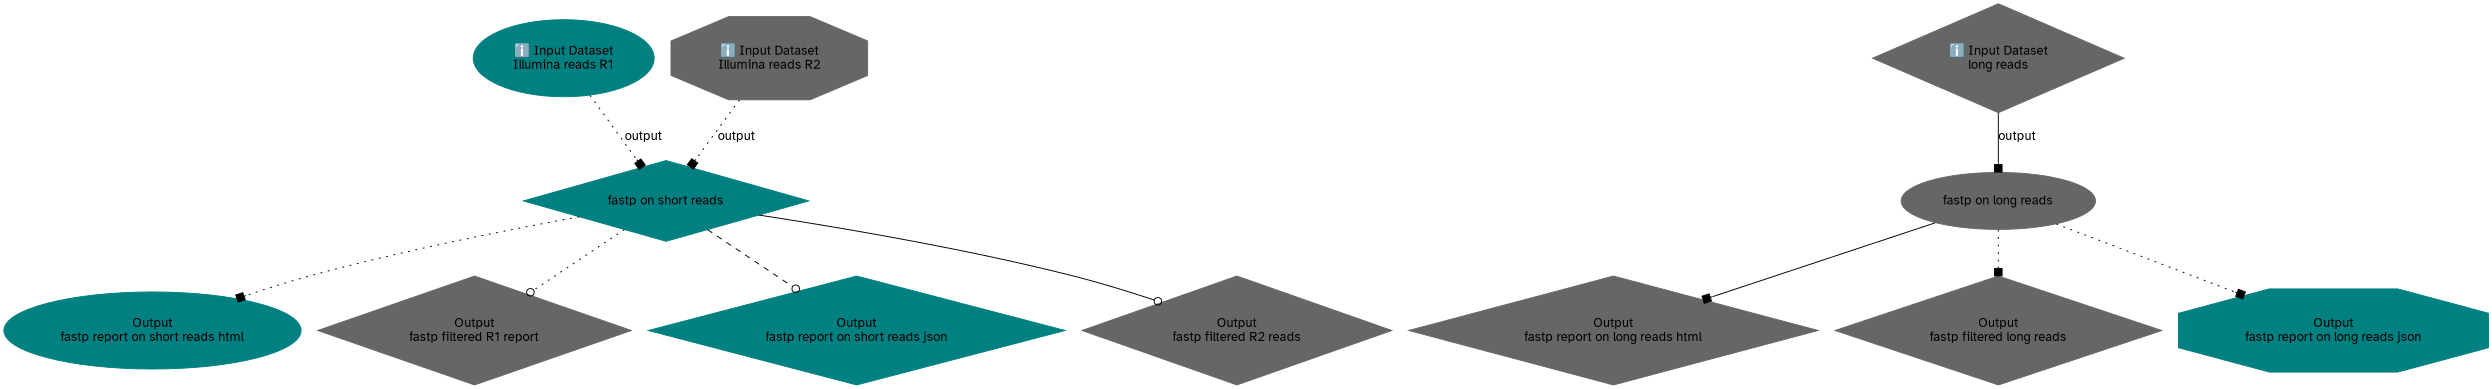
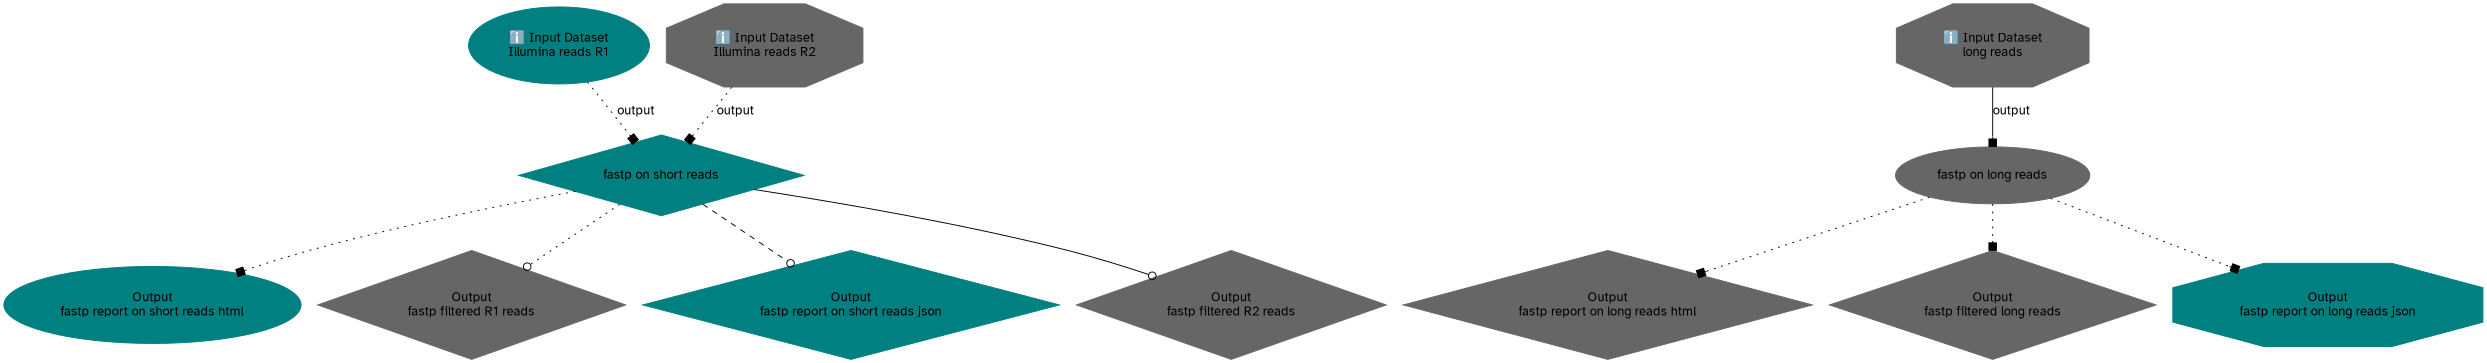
  digraph {
    node [color=gray40 fontname="Atkinson Hyperlegible" margin="0.2,0.2" shape=diamond style=filled]
    edge [arrowhead=box fontname="Atkinson Hyperlegible" style=dotted]
    n1 [color=teal label="ℹ️ Input Dataset\nIllumina reads R1" shape=ellipse]
    n2 [color=teal label="fastp on short reads"]
    n3 [color=teal label="Output\nfastp report on short reads html" shape=ellipse]
-   n4 [label="Output\nfastp filtered R1 report"]
+   n4 [label="Output\nfastp filtered R1 reads"]
    n5 [color=teal label="Output\nfastp report on short reads json"]
    n6 [label="Output\nfastp filtered R2 reads"]
    n7 [label="ℹ️ Input Dataset\nIllumina reads R2" shape=octagon]
-   n8 [label="ℹ️ Input Dataset\nlong reads"]
+   n8 [label="ℹ️ Input Dataset\nlong reads" shape=octagon]
    n9 [label="fastp on long reads" shape=ellipse]
    n10 [label="Output\nfastp report on long reads html"]
    n11 [label="Output\nfastp filtered long reads"]
    n12 [color=teal label="Output\nfastp report on long reads json" shape=octagon]
    n1 -> n2 [label=output]
    n2 -> n3
    n2 -> n4 [arrowhead=odot]
    n2 -> n5 [arrowhead=odot style=dashed]
    n2 -> n6 [arrowhead=odot style=solid]
    n7 -> n2 [label=output]
    n8 -> n9 [label=output style=solid]
-   n9 -> n10 [style=solid]
+   n9 -> n10
    n9 -> n11
    n9 -> n12
  }
